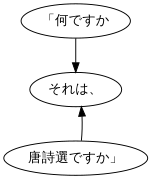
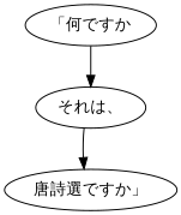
  digraph {
    n1 [label="「何ですか"]
    n2 [label="それは、"]
    n3 [label="唐詩選ですか」"]
    n1 -> n2
-   n3 -> n2
+   n2 -> n3
  }
